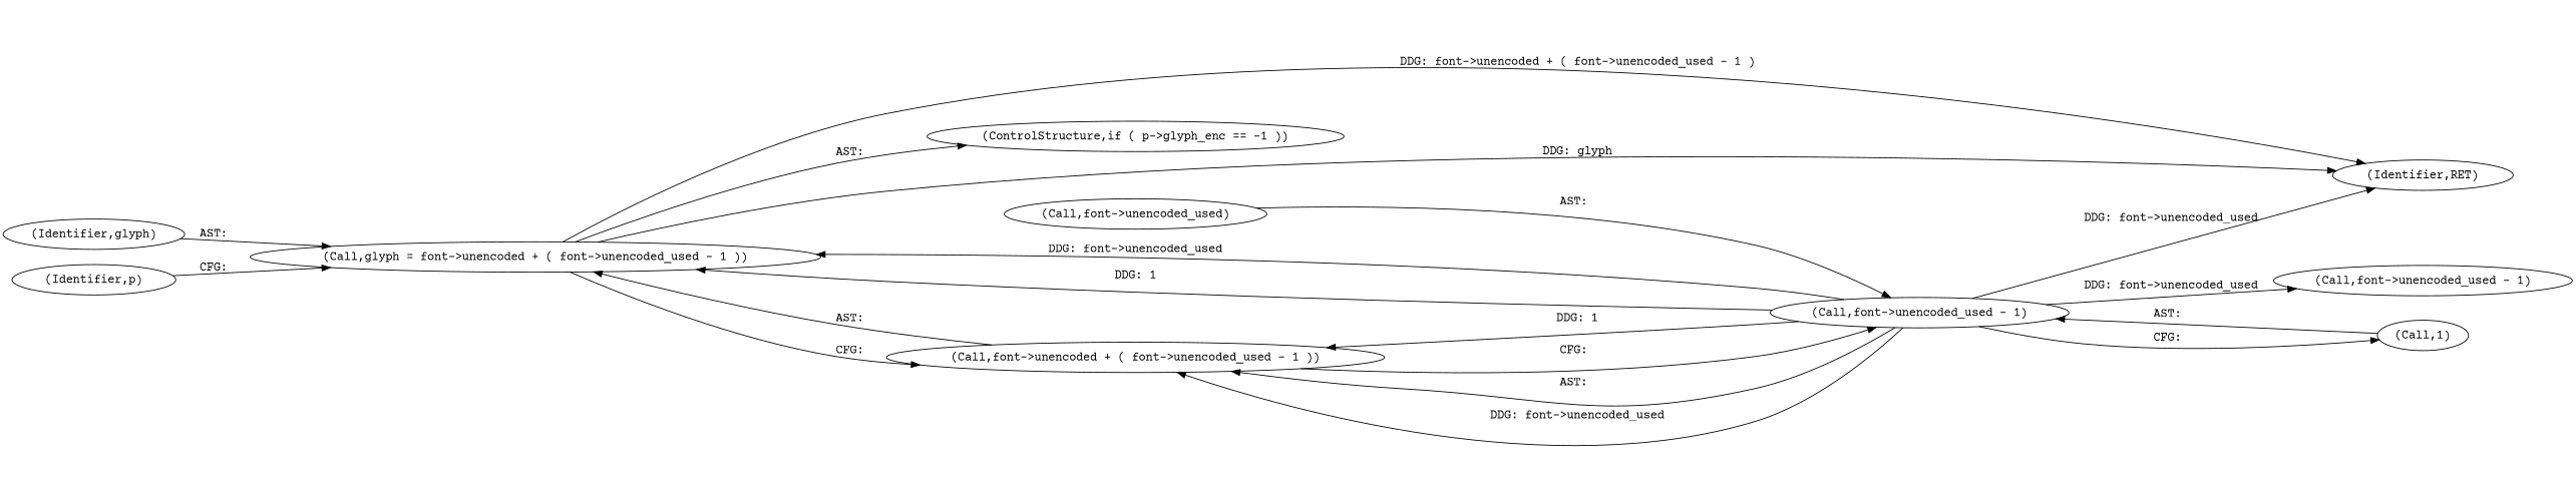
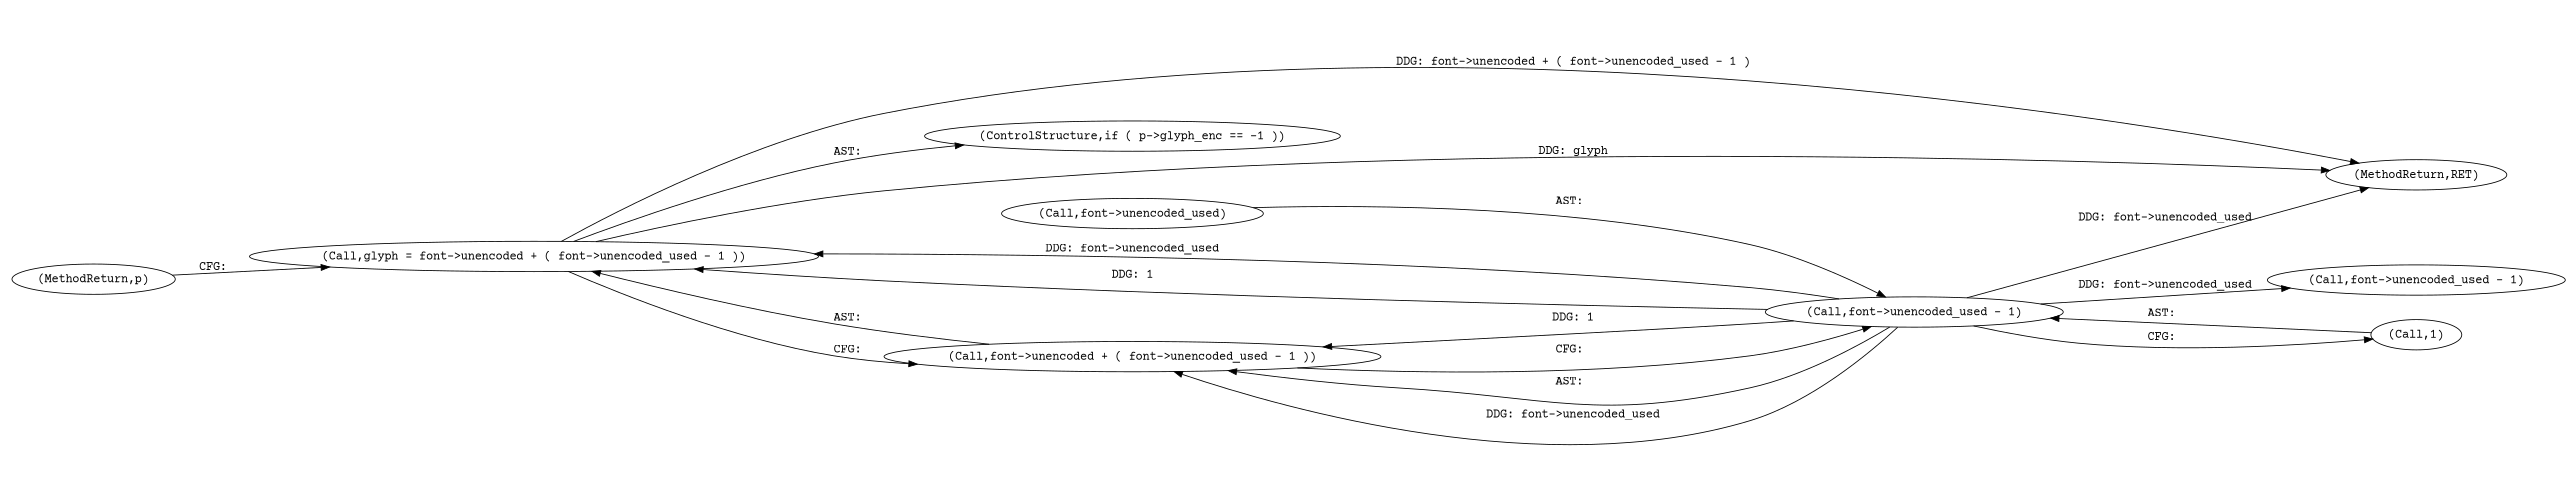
  digraph {
    fontname="Courier Prime"
    rankdir=LR
    node [fontname="Courier Prime"]
    edge [fontname="Courier Prime"]
    n1 [label="(Call,glyph = font->unencoded + ( font->unencoded_used - 1 ))"]
    n2 [label="(ControlStructure,if ( p->glyph_enc == -1 ))"]
-   n3 [label="(Identifier,RET)"]
+   n3 [label="(MethodReturn,RET)"]
    n4 [label="(Call,font->unencoded + ( font->unencoded_used - 1 ))"]
    n5 [label="(Call,font->unencoded_used - 1)"]
    n6 [label="(Call,1)"]
    n7 [label="(Call,font->unencoded_used - 1)"]
    n8 [label="(Call,font->unencoded_used)"]
-   n9 [label="(Identifier,glyph)"]
-   n10 [label="(Identifier,p)"]
+   n10 [label="(MethodReturn,p)"]
    n1 -> n2 [label="AST: "]
    n1 -> n3 [label="DDG: font->unencoded + ( font->unencoded_used - 1 )"]
    n1 -> n3 [label="DDG: glyph"]
    n1 -> n4 [label="CFG: "]
    n4 -> n1 [label="AST: "]
    n4 -> n5 [label="CFG: "]
    n5 -> n1 [label="DDG: font->unencoded_used"]
    n5 -> n1 [label="DDG: 1"]
    n5 -> n3 [label="DDG: font->unencoded_used"]
    n5 -> n4 [label="AST: "]
    n5 -> n4 [label="DDG: font->unencoded_used"]
    n5 -> n4 [label="DDG: 1"]
    n5 -> n6 [label="CFG: "]
    n5 -> n7 [label="DDG: font->unencoded_used"]
    n6 -> n5 [label="AST: "]
    n8 -> n5 [label="AST: "]
-   n9 -> n1 [label="AST: "]
    n10 -> n1 [label="CFG: "]
  }
